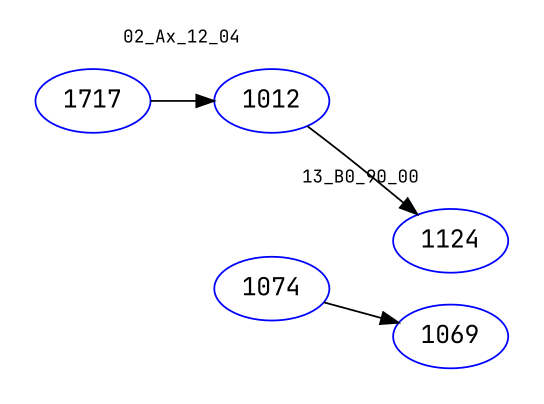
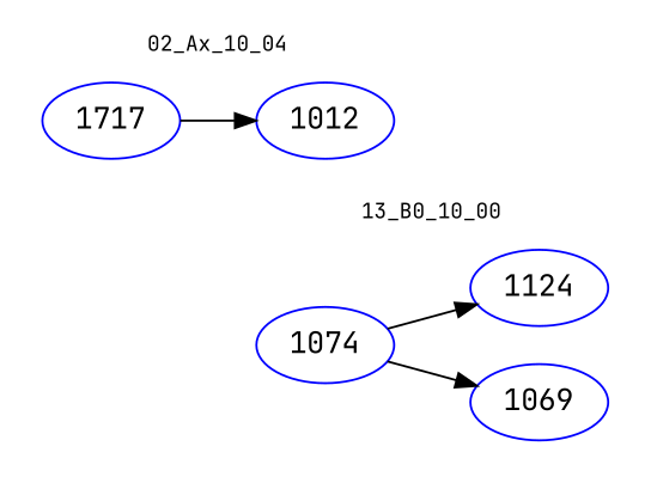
  digraph {
    fontname="JetBrains Mono"
    rankdir=LR
    node [color=blue fontname="JetBrains Mono"]
    edge [color=black fontname="JetBrains Mono"]
    n1 [label=1717]
    n2 [label=1012]
    n3 [label=1074]
    n4 [label=1069]
    n5 [label=1124]
    subgraph cluster_1 {
      color=white
      fontsize=10
-     label="02_Ax_12_04"
+     label="02_Ax_10_04"
      n1
      n2
    }
    subgraph cluster_2 {
      color=white
      fontsize=10
-     label="13_B0_90_00"
+     label="13_B0_10_00"
      n3
      n4
      n5
    }
    n1 -> n2
    n3 -> n4
-   n2 -> n5
+   n3 -> n5
  }
